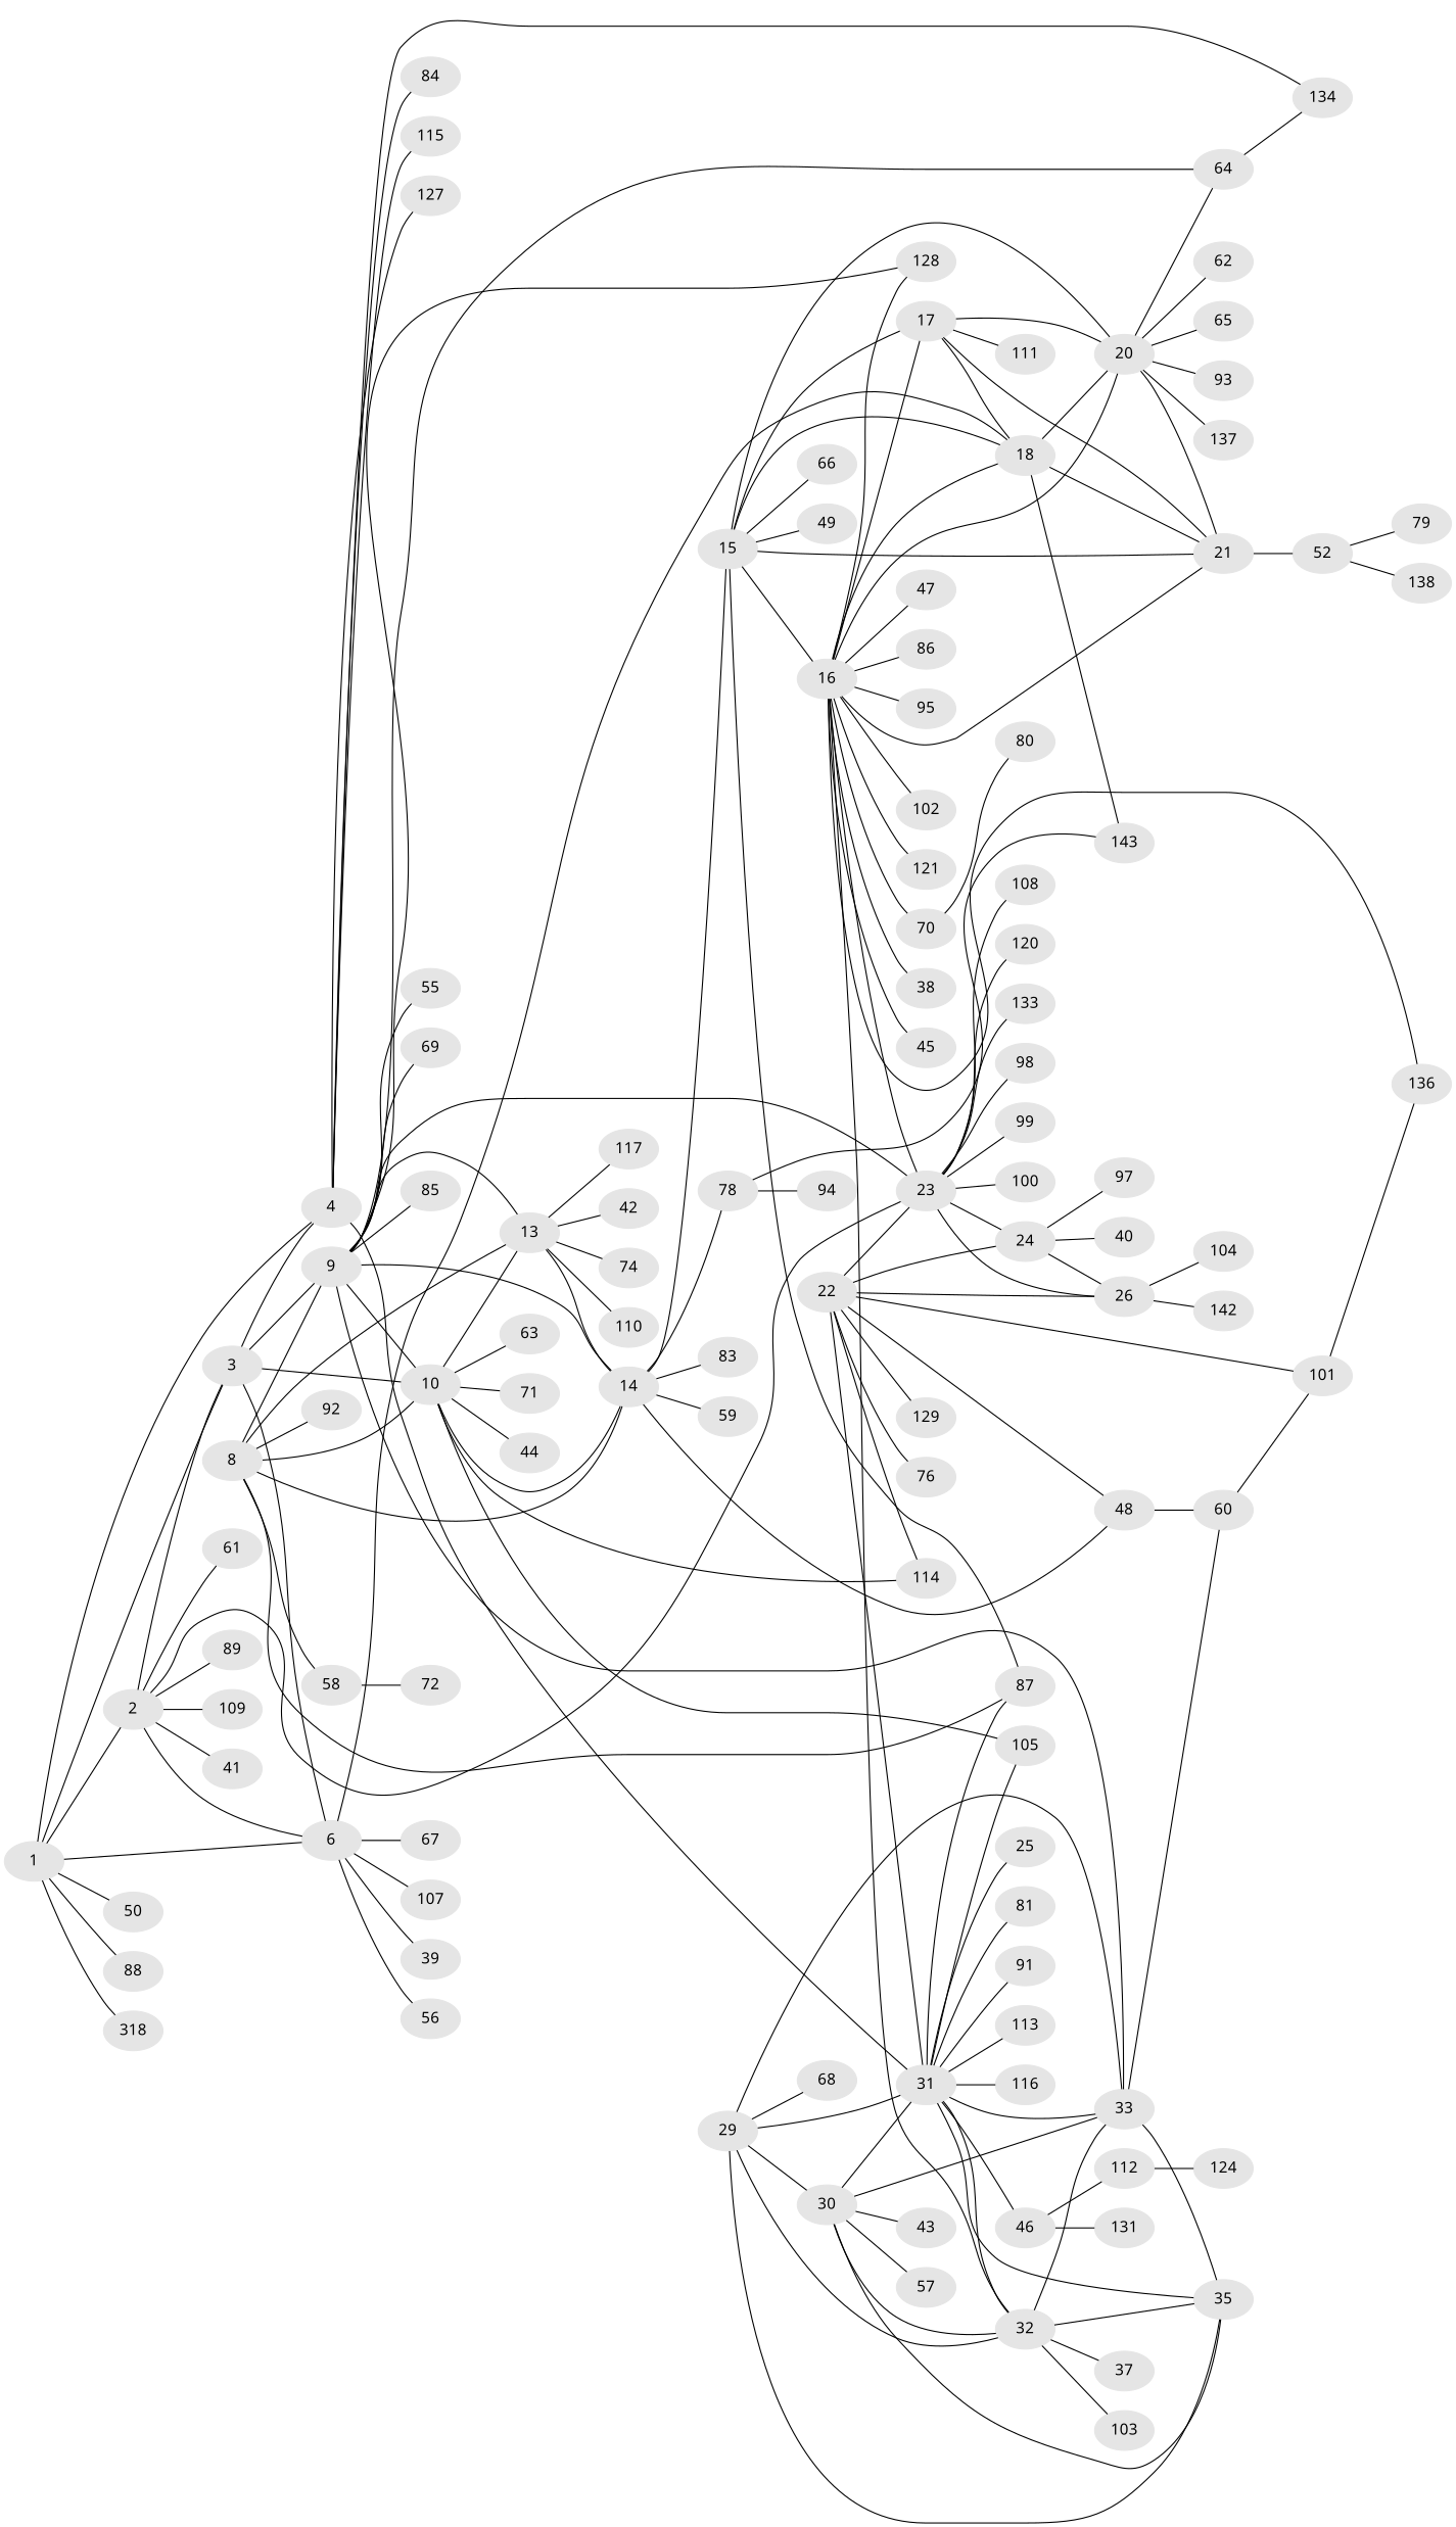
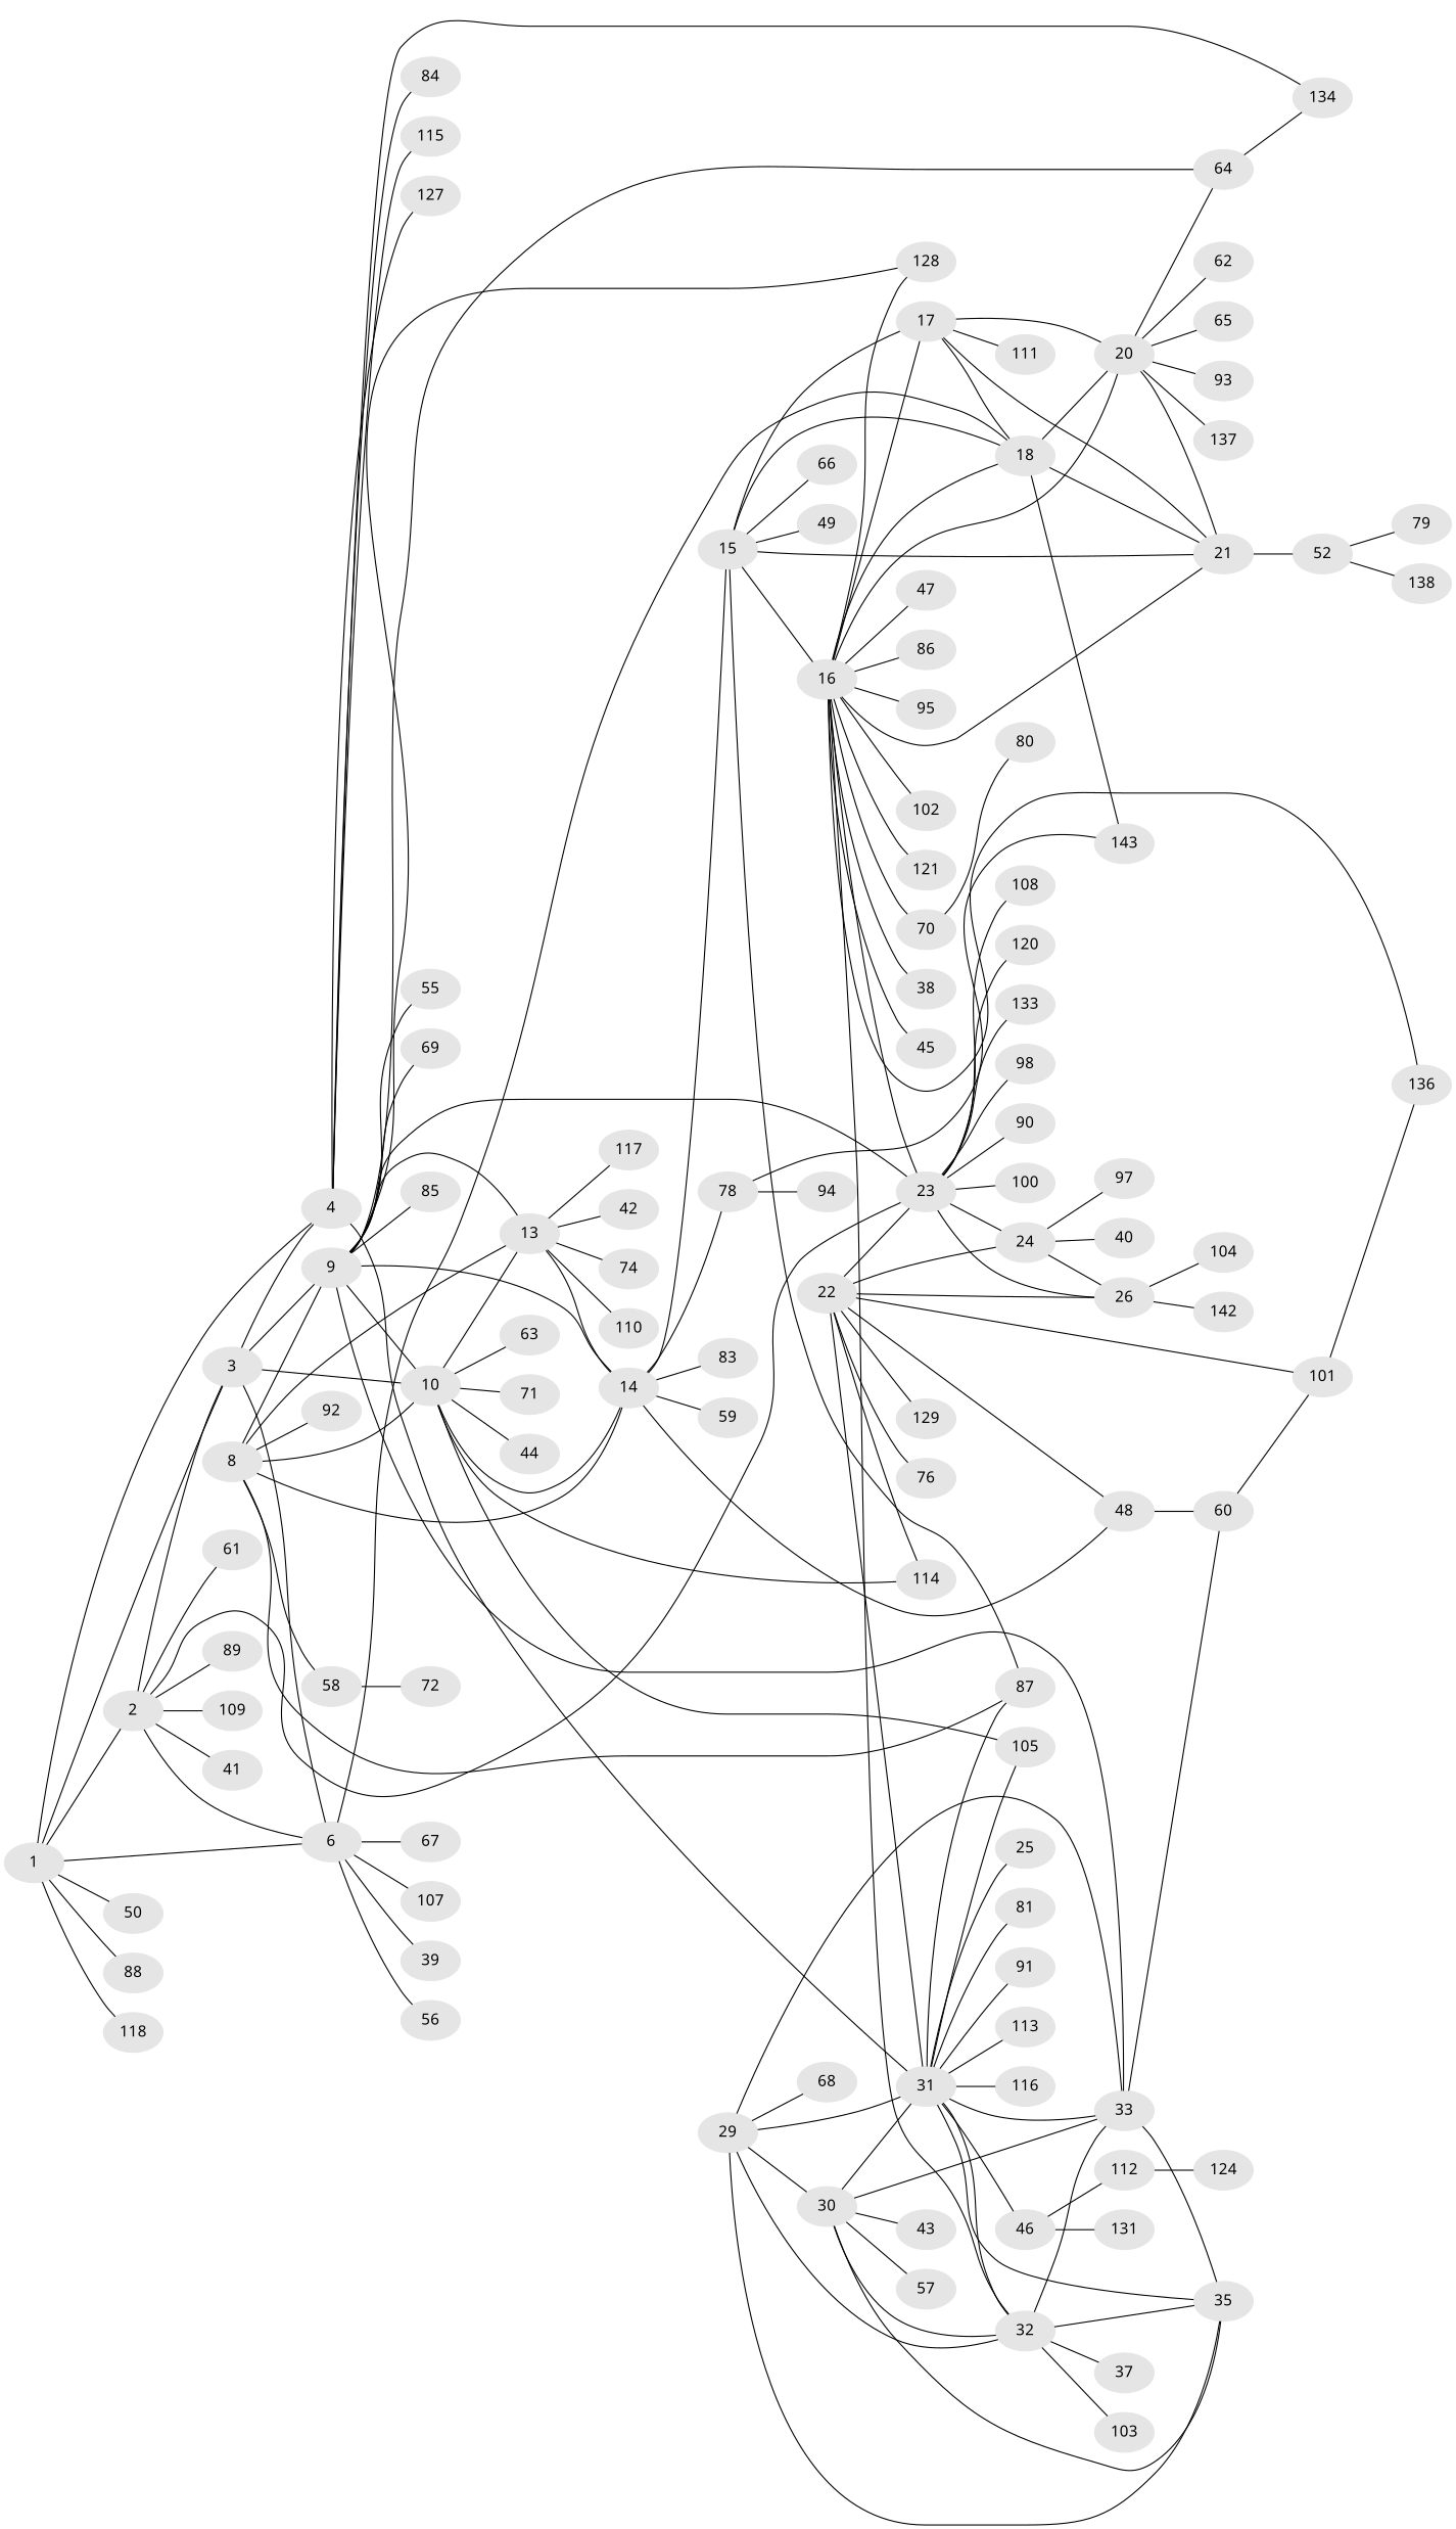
  graph {
    fontname="Noto Sans"
    rankdir=LR
    node [color=gray90 fontname="Noto Sans" style=filled]
    edge [fontname="Noto Sans"]
    1 [super="+132"]
    2 [super="+83"]
    3 [super="+130"]
    4 [super="+5"]
    6 [super="+7"]
    50
    88
-   118 [label=318]
+   118
    23 [super="+28"]
    41
    61
    89
    109
    9 [super="+11"]
    10 [super="+12"]
    31 [super="+34"]
    84
    115
    127
    134
    18 [super="+140"]
    39
    56
    67
    107
    24 [super="+25"]
    26
    98
-   99
+   99 [label=90]
    100
    108
    120
    133
    13 [super="+54"]
    14 [super="+36"]
    33 [super="+77"]
    55
    64 [super="+125"]
    69
    85
    128
    44
    63
    71 [super="+122"]
    105
    114
    87 [super="+126"]
    32 [super="+90"]
    35
    46 [super="+135"]
    n51 [label=25]
    81
    91
    113
    116
    20 [super="+119"]
    21 [super="+141"]
    143
    8 [super="+51"]
    58
    92
    42
    74
    110
    117
    15 [super="+139"]
    48
    n68 [label=83]
    59
    78
    72
    60 [super="+73"]
    16 [super="+19"]
    17 [super="+96"]
    49
    66
    94
    38
    45
    47
    70
    86
    95 [super="+106"]
    102
    121
    136
    111
    62
    65
    93
    137
    52 [super="+123"]
    37
    103
    80
    79
    138
    22 [super="+27"]
    76
    101
    129
    40
    97
    104
    142
    29 [super="+82"]
    30
    68
    43
    57
    112
    131
    124
    1 -- 2
    1 -- 3
    1 -- 4 [weight=2]
    1 -- 6 [weight=2]
    1 -- 50
    1 -- 88
    1 -- 118
    2 -- 3
    2 -- 6 [weight=2]
    2 -- 23
    2 -- 41
    2 -- 61
    2 -- 89
    2 -- 109
    3 -- 4 [weight=2]
    3 -- 6 [weight=2]
    3 -- 9
    3 -- 10
    4 -- 31
    4 -- 84
    4 -- 115
    4 -- 127
    4 -- 134
    6 -- 18
    6 -- 39
    6 -- 56
    6 -- 67
    6 -- 107
    23 -- 24 [weight=4]
    23 -- 26 [weight=2]
    23 -- 98
    23 -- 99
    23 -- 100
    23 -- 108
    23 -- 120
    23 -- 133
    9 -- 23
    9 -- 10 [weight=4]
    9 -- 13 [weight=2]
    9 -- 14 [weight=2]
    9 -- 33
    9 -- 55
    9 -- 64
    9 -- 69
    9 -- 85
    9 -- 128
    10 -- 13 [weight=2]
    10 -- 14 [weight=2]
    10 -- 44
    10 -- 63
    10 -- 71
    10 -- 105
    10 -- 114
    31 -- 33 [weight=2]
    31 -- 105
    31 -- 87
    31 -- 32 [weight=2]
    31 -- 35 [weight=2]
    31 -- 46
    31 -- n51
    31 -- 81
    31 -- 91
    31 -- 113
    31 -- 116
    18 -- 20
    18 -- 21
    18 -- 143
    24 -- 26 [weight=2]
    24 -- 40
    24 -- 97
    26 -- 104
    26 -- 142
    13 -- 14
    13 -- 42
    13 -- 74
    13 -- 110
    13 -- 117
    14 -- 15
    14 -- 48
    14 -- n68
    14 -- 59
    14 -- 78
    33 -- 35
    33 -- 60
    64 -- 134
    32 -- 33
    32 -- 35
    32 -- 37
    32 -- 103
    46 -- 112
    46 -- 131
    20 -- 64
    20 -- 21
    20 -- 62
    20 -- 65
    20 -- 93
    20 -- 137
    21 -- 52
    8 -- 9 [weight=2]
    8 -- 10 [weight=2]
    8 -- 13
    8 -- 14
    8 -- 87
    8 -- 58
    8 -- 92
    58 -- 72
    15 -- 18
    15 -- 87
-   15 -- 20
    15 -- 21
    15 -- 16 [weight=2]
    15 -- 17
    15 -- 49
    15 -- 66
    48 -- 60 [weight=2]
    78 -- 143
    78 -- 94
    60 -- 101
    16 -- 23
    16 -- 18 [weight=2]
    16 -- 128
    16 -- 32
    16 -- 20 [weight=2]
    16 -- 21 [weight=2]
    16 -- 17 [weight=2]
    16 -- 38
    16 -- 45
    16 -- 47
    16 -- 70
    16 -- 86
    16 -- 95
    16 -- 102
    16 -- 121
    16 -- 136
    17 -- 18
    17 -- 20
    17 -- 21
    17 -- 111
    70 -- 80
    52 -- 79
    52 -- 138
    22 -- 23 [weight=4]
    22 -- 31
    22 -- 24 [weight=4]
    22 -- 26 [weight=2]
    22 -- 114
    22 -- 48
    22 -- 76
    22 -- 101
    22 -- 129
    101 -- 136
    29 -- 31 [weight=2]
    29 -- 33
    29 -- 32
    29 -- 35
    29 -- 30
    29 -- 68
    30 -- 31 [weight=2]
    30 -- 33
    30 -- 32
    30 -- 35
    30 -- 43
    30 -- 57
    112 -- 124
  }
